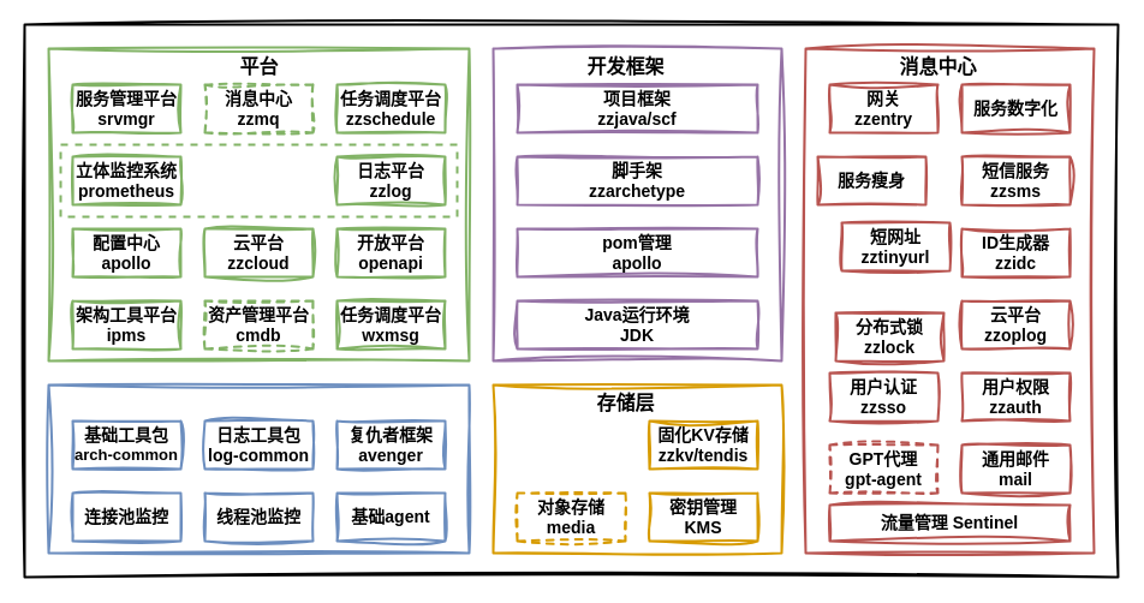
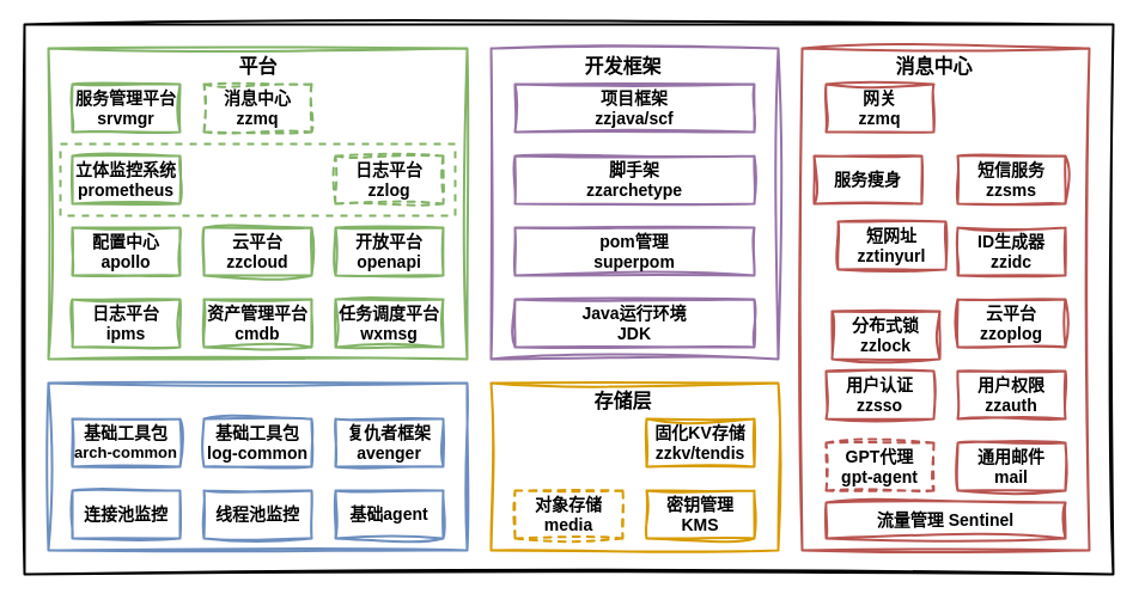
  <mxCell id="0" />
  <mxCell id="1" parent="0" />
  <mxCell id="2" value="" style="rounded=0;whiteSpace=wrap;html=1;fillColor=none;strokeWidth=2;sketch=1;curveFitting=1;jiggle=2;" vertex="1" parent="1"><mxGeometry x="20" y="20" width="910" height="460" as="geometry" /></mxCell>
  <mxCell id="3" value="" style="rounded=0;whiteSpace=wrap;html=1;fillColor=none;strokeWidth=2;strokeColor=#82b366;sketch=1;curveFitting=1;jiggle=2;" vertex="1" parent="1"><mxGeometry x="40" y="40" width="350" height="260" as="geometry" /></mxCell>
  <mxCell id="4" value="&lt;b&gt;&lt;font style=&quot;font-size: 16px;&quot;&gt;平台&lt;/font&gt;&lt;/b&gt;" style="text;html=1;align=center;verticalAlign=middle;resizable=0;points=[];autosize=1;strokeColor=none;fillColor=none;sketch=1;curveFitting=1;jiggle=2;" vertex="1" parent="1"><mxGeometry x="185" y="40" width="60" height="30" as="geometry" /></mxCell>
  <mxCell id="5" value="&lt;b&gt;&lt;font style=&quot;font-size: 14px;&quot;&gt;服务管理平台&lt;/font&gt;&lt;/b&gt;&lt;div&gt;&lt;b&gt;&lt;font style=&quot;font-size: 14px;&quot;&gt;srvmgr&lt;/font&gt;&lt;/b&gt;&lt;/div&gt;" style="rounded=0;whiteSpace=wrap;html=1;fillColor=none;strokeWidth=2;strokeColor=#82b366;sketch=1;curveFitting=1;jiggle=2;" vertex="1" parent="1"><mxGeometry x="60" y="70" width="90" height="40" as="geometry" /></mxCell>
  <mxCell id="6" value="&lt;span style=&quot;font-size: 14px;&quot;&gt;&lt;b&gt;消息中心&lt;/b&gt;&lt;/span&gt;&lt;br&gt;&lt;div&gt;&lt;span style=&quot;font-size: 14px;&quot;&gt;&lt;b&gt;zzmq&lt;/b&gt;&lt;/span&gt;&lt;/div&gt;" style="rounded=0;whiteSpace=wrap;html=1;fillColor=none;strokeWidth=2;strokeColor=#82b366;sketch=1;curveFitting=1;jiggle=2;dashed=1;" vertex="1" parent="1"><mxGeometry x="170" y="70" width="90" height="40" as="geometry" /></mxCell>
- <mxCell id="7" value="&lt;span style=&quot;font-size: 14px;&quot;&gt;&lt;b&gt;任务调度平台&lt;/b&gt;&lt;/span&gt;&lt;br&gt;&lt;div&gt;&lt;span style=&quot;font-size: 14px;&quot;&gt;&lt;b&gt;zzschedule&lt;/b&gt;&lt;/span&gt;&lt;/div&gt;" style="rounded=0;whiteSpace=wrap;html=1;fillColor=none;strokeWidth=2;strokeColor=#82b366;sketch=1;curveFitting=1;jiggle=2;" vertex="1" parent="1"><mxGeometry x="280" y="70" width="90" height="40" as="geometry" /></mxCell>
  <mxCell id="8" value="&lt;b&gt;&lt;font style=&quot;font-size: 14px;&quot;&gt;配置中心&lt;/font&gt;&lt;/b&gt;&lt;div&gt;&lt;b&gt;&lt;font style=&quot;font-size: 14px;&quot;&gt;apollo&lt;/font&gt;&lt;/b&gt;&lt;/div&gt;" style="rounded=0;whiteSpace=wrap;html=1;fillColor=none;strokeWidth=2;strokeColor=#82b366;sketch=1;curveFitting=1;jiggle=2;" vertex="1" parent="1"><mxGeometry x="60" y="190" width="90" height="40" as="geometry" /></mxCell>
  <mxCell id="9" value="&lt;span style=&quot;font-size: 14px;&quot;&gt;&lt;b&gt;云平台&lt;/b&gt;&lt;/span&gt;&lt;br&gt;&lt;div&gt;&lt;span style=&quot;font-size: 14px;&quot;&gt;&lt;b&gt;zzcloud&lt;/b&gt;&lt;/span&gt;&lt;/div&gt;" style="rounded=0;whiteSpace=wrap;html=1;fillColor=none;strokeWidth=2;strokeColor=#82b366;sketch=1;curveFitting=1;jiggle=2;" vertex="1" parent="1"><mxGeometry x="170" y="190" width="90" height="40" as="geometry" /></mxCell>
  <mxCell id="10" value="&lt;span style=&quot;font-size: 14px;&quot;&gt;&lt;b&gt;开放平台&lt;/b&gt;&lt;/span&gt;&lt;br&gt;&lt;div&gt;&lt;span style=&quot;font-size: 14px;&quot;&gt;&lt;b&gt;openapi&lt;/b&gt;&lt;/span&gt;&lt;/div&gt;" style="rounded=0;whiteSpace=wrap;html=1;fillColor=none;strokeWidth=2;strokeColor=#82b366;sketch=1;curveFitting=1;jiggle=2;" vertex="1" parent="1"><mxGeometry x="280" y="190" width="90" height="40" as="geometry" /></mxCell>
- <mxCell id="11" value="&lt;span style=&quot;font-size: 14px;&quot;&gt;&lt;b&gt;架构工具平台&lt;/b&gt;&lt;/span&gt;&lt;br&gt;&lt;div&gt;&lt;span style=&quot;font-size: 14px;&quot;&gt;&lt;b&gt;ipms&lt;/b&gt;&lt;/span&gt;&lt;/div&gt;" style="rounded=0;whiteSpace=wrap;html=1;fillColor=none;strokeWidth=2;strokeColor=#82b366;sketch=1;curveFitting=1;jiggle=2;" vertex="1" parent="1"><mxGeometry x="60" y="250" width="90" height="40" as="geometry" /></mxCell>
- <mxCell id="12" value="&lt;span style=&quot;font-size: 14px;&quot;&gt;&lt;b&gt;资产管理平台&lt;/b&gt;&lt;/span&gt;&lt;br&gt;&lt;div&gt;&lt;span style=&quot;font-size: 14px;&quot;&gt;&lt;b&gt;cmdb&lt;/b&gt;&lt;/span&gt;&lt;/div&gt;" style="rounded=0;whiteSpace=wrap;html=1;fillColor=none;strokeWidth=2;strokeColor=#82b366;sketch=1;curveFitting=1;jiggle=2;dashed=1;" vertex="1" parent="1"><mxGeometry x="170" y="250" width="90" height="40" as="geometry" /></mxCell>
+ <mxCell id="11" value="&lt;span style=&quot;font-size: 14px;&quot;&gt;&lt;b&gt;日志平台&lt;/b&gt;&lt;/span&gt;&lt;br&gt;&lt;div&gt;&lt;span style=&quot;font-size: 14px;&quot;&gt;&lt;b&gt;ipms&lt;/b&gt;&lt;/span&gt;&lt;/div&gt;" style="rounded=0;whiteSpace=wrap;html=1;fillColor=none;strokeWidth=2;strokeColor=#82b366;sketch=1;curveFitting=1;jiggle=2;" vertex="1" parent="1"><mxGeometry x="60" y="250" width="90" height="40" as="geometry" /></mxCell>
+ <mxCell id="12" value="&lt;span style=&quot;font-size: 14px;&quot;&gt;&lt;b&gt;资产管理平台&lt;/b&gt;&lt;/span&gt;&lt;br&gt;&lt;div&gt;&lt;span style=&quot;font-size: 14px;&quot;&gt;&lt;b&gt;cmdb&lt;/b&gt;&lt;/span&gt;&lt;/div&gt;" style="rounded=0;whiteSpace=wrap;html=1;fillColor=none;strokeWidth=2;strokeColor=#82b366;sketch=1;curveFitting=1;jiggle=2;" vertex="1" parent="1"><mxGeometry x="170" y="250" width="90" height="40" as="geometry" /></mxCell>
  <mxCell id="13" value="&lt;span style=&quot;font-size: 14px;&quot;&gt;&lt;b&gt;任务调度平台&lt;/b&gt;&lt;/span&gt;&lt;br&gt;&lt;div&gt;&lt;span style=&quot;font-size: 14px;&quot;&gt;&lt;b&gt;wxmsg&lt;/b&gt;&lt;/span&gt;&lt;/div&gt;" style="rounded=0;whiteSpace=wrap;html=1;fillColor=none;strokeWidth=2;strokeColor=#82b366;sketch=1;curveFitting=1;jiggle=2;" vertex="1" parent="1"><mxGeometry x="280" y="250" width="90" height="40" as="geometry" /></mxCell>
  <mxCell id="14" value="&lt;b&gt;&lt;font style=&quot;font-size: 14px;&quot;&gt;立体监控系统&lt;/font&gt;&lt;/b&gt;&lt;div&gt;&lt;span style=&quot;font-size: 14px;&quot;&gt;&lt;b&gt;prometheus&lt;/b&gt;&lt;/span&gt;&lt;/div&gt;" style="rounded=0;whiteSpace=wrap;html=1;fillColor=none;strokeWidth=2;strokeColor=#82b366;sketch=1;curveFitting=1;jiggle=2;" vertex="1" parent="1"><mxGeometry x="60" y="130" width="90" height="40" as="geometry" /></mxCell>
- <mxCell id="15" value="&lt;span style=&quot;font-size: 14px;&quot;&gt;&lt;b&gt;日志平台&lt;/b&gt;&lt;/span&gt;&lt;br&gt;&lt;div&gt;&lt;span style=&quot;font-size: 14px;&quot;&gt;&lt;b&gt;zzlog&lt;/b&gt;&lt;/span&gt;&lt;/div&gt;" style="rounded=0;whiteSpace=wrap;html=1;fillColor=none;strokeWidth=2;strokeColor=#82b366;sketch=1;curveFitting=1;jiggle=2;" vertex="1" parent="1"><mxGeometry x="280" y="130" width="90" height="40" as="geometry" /></mxCell>
+ <mxCell id="15" value="&lt;span style=&quot;font-size: 14px;&quot;&gt;&lt;b&gt;日志平台&lt;/b&gt;&lt;/span&gt;&lt;br&gt;&lt;div&gt;&lt;span style=&quot;font-size: 14px;&quot;&gt;&lt;b&gt;zzlog&lt;/b&gt;&lt;/span&gt;&lt;/div&gt;" style="rounded=0;whiteSpace=wrap;html=1;fillColor=none;strokeWidth=2;strokeColor=#82b366;sketch=1;curveFitting=1;jiggle=2;dashed=1;" vertex="1" parent="1"><mxGeometry x="280" y="130" width="90" height="40" as="geometry" /></mxCell>
  <mxCell id="16" value="" style="rounded=0;whiteSpace=wrap;html=1;strokeWidth=2;sketch=1;curveFitting=1;jiggle=2;fillColor=none;strokeColor=#6c8ebf;" vertex="1" parent="1"><mxGeometry x="40" y="320" width="350" height="140" as="geometry" /></mxCell>
  <mxCell id="17" value="&lt;span style=&quot;font-size: 14px;&quot;&gt;&lt;b&gt;基础工具包&lt;/b&gt;&lt;/span&gt;&lt;div&gt;&lt;b style=&quot;&quot;&gt;&lt;font style=&quot;font-size: 13px;&quot;&gt;arch-common&lt;/font&gt;&lt;/b&gt;&lt;/div&gt;" style="rounded=0;whiteSpace=wrap;html=1;fillColor=none;strokeWidth=2;strokeColor=#6c8ebf;sketch=1;curveFitting=1;jiggle=2;" vertex="1" parent="1"><mxGeometry x="60" y="350" width="90" height="40" as="geometry" /></mxCell>
- <mxCell id="18" value="&lt;span style=&quot;font-size: 14px;&quot;&gt;&lt;b&gt;日志工具包&lt;/b&gt;&lt;/span&gt;&lt;br&gt;&lt;div&gt;&lt;span style=&quot;font-size: 14px;&quot;&gt;&lt;b&gt;log-common&lt;/b&gt;&lt;/span&gt;&lt;/div&gt;" style="rounded=0;whiteSpace=wrap;html=1;fillColor=none;strokeWidth=2;strokeColor=#6c8ebf;sketch=1;curveFitting=1;jiggle=2;" vertex="1" parent="1"><mxGeometry x="170" y="350" width="90" height="40" as="geometry" /></mxCell>
+ <mxCell id="18" value="&lt;span style=&quot;font-size: 14px;&quot;&gt;&lt;b&gt;基础工具包&lt;/b&gt;&lt;/span&gt;&lt;br&gt;&lt;div&gt;&lt;span style=&quot;font-size: 14px;&quot;&gt;&lt;b&gt;log-common&lt;/b&gt;&lt;/span&gt;&lt;/div&gt;" style="rounded=0;whiteSpace=wrap;html=1;fillColor=none;strokeWidth=2;strokeColor=#6c8ebf;sketch=1;curveFitting=1;jiggle=2;" vertex="1" parent="1"><mxGeometry x="170" y="350" width="90" height="40" as="geometry" /></mxCell>
  <mxCell id="19" value="&lt;span style=&quot;font-size: 14px;&quot;&gt;&lt;b&gt;复仇者框架&lt;/b&gt;&lt;/span&gt;&lt;br&gt;&lt;div&gt;&lt;span style=&quot;font-size: 14px;&quot;&gt;&lt;b&gt;avenger&lt;/b&gt;&lt;/span&gt;&lt;/div&gt;" style="rounded=0;whiteSpace=wrap;html=1;fillColor=none;strokeWidth=2;strokeColor=#6c8ebf;sketch=1;curveFitting=1;jiggle=2;" vertex="1" parent="1"><mxGeometry x="280" y="350" width="90" height="40" as="geometry" /></mxCell>
  <mxCell id="20" value="&lt;b&gt;&lt;font style=&quot;font-size: 14px;&quot;&gt;连接池监控&lt;/font&gt;&lt;/b&gt;" style="rounded=0;whiteSpace=wrap;html=1;fillColor=none;strokeWidth=2;strokeColor=#6c8ebf;sketch=1;curveFitting=1;jiggle=2;" vertex="1" parent="1"><mxGeometry x="60" y="410" width="90" height="40" as="geometry" /></mxCell>
  <mxCell id="21" value="&lt;span style=&quot;font-size: 14px;&quot;&gt;&lt;b&gt;线程池监控&lt;/b&gt;&lt;/span&gt;" style="rounded=0;whiteSpace=wrap;html=1;fillColor=none;strokeWidth=2;strokeColor=#6c8ebf;sketch=1;curveFitting=1;jiggle=2;" vertex="1" parent="1"><mxGeometry x="170" y="410" width="90" height="40" as="geometry" /></mxCell>
  <mxCell id="22" value="&lt;span style=&quot;font-size: 14px;&quot;&gt;&lt;b&gt;基础agent&lt;/b&gt;&lt;/span&gt;" style="rounded=0;whiteSpace=wrap;html=1;fillColor=none;strokeWidth=2;strokeColor=#6c8ebf;sketch=1;curveFitting=1;jiggle=2;" vertex="1" parent="1"><mxGeometry x="280" y="410" width="90" height="40" as="geometry" /></mxCell>
  <mxCell id="23" value="" style="rounded=0;whiteSpace=wrap;html=1;fillColor=none;strokeWidth=2;strokeColor=#9673a6;sketch=1;curveFitting=1;jiggle=2;" vertex="1" parent="1"><mxGeometry x="410" y="40" width="240" height="260" as="geometry" /></mxCell>
  <mxCell id="24" value="&lt;b&gt;&lt;font style=&quot;font-size: 16px;&quot;&gt;开发框架&lt;/font&gt;&lt;/b&gt;" style="text;html=1;align=center;verticalAlign=middle;resizable=0;points=[];autosize=1;strokeColor=none;fillColor=none;sketch=1;curveFitting=1;jiggle=2;" vertex="1" parent="1"><mxGeometry x="475" y="40" width="90" height="30" as="geometry" /></mxCell>
  <mxCell id="25" value="&lt;div&gt;&lt;b&gt;&lt;font style=&quot;font-size: 14px;&quot;&gt;项目框架&lt;/font&gt;&lt;/b&gt;&lt;/div&gt;&lt;b&gt;&lt;font style=&quot;font-size: 14px;&quot;&gt;zzjava/scf&lt;/font&gt;&lt;/b&gt;" style="rounded=0;whiteSpace=wrap;html=1;fillColor=none;strokeWidth=2;strokeColor=#9673a6;sketch=1;curveFitting=1;jiggle=2;" vertex="1" parent="1"><mxGeometry x="430" y="70" width="200" height="40" as="geometry" /></mxCell>
- <mxCell id="26" value="&lt;b&gt;&lt;font style=&quot;font-size: 14px;&quot;&gt;pom管理&lt;/font&gt;&lt;/b&gt;&lt;div&gt;&lt;span style=&quot;font-size: 14px;&quot;&gt;&lt;b&gt;apollo&lt;/b&gt;&lt;/span&gt;&lt;/div&gt;" style="rounded=0;whiteSpace=wrap;html=1;fillColor=none;strokeWidth=2;strokeColor=#9673a6;sketch=1;curveFitting=1;jiggle=2;" vertex="1" parent="1"><mxGeometry x="430" y="190" width="200" height="40" as="geometry" /></mxCell>
+ <mxCell id="26" value="&lt;b&gt;&lt;font style=&quot;font-size: 14px;&quot;&gt;pom管理&lt;/font&gt;&lt;/b&gt;&lt;div&gt;&lt;span style=&quot;font-size: 14px;&quot;&gt;&lt;b&gt;superpom&lt;/b&gt;&lt;/span&gt;&lt;/div&gt;" style="rounded=0;whiteSpace=wrap;html=1;fillColor=none;strokeWidth=2;strokeColor=#9673a6;sketch=1;curveFitting=1;jiggle=2;" vertex="1" parent="1"><mxGeometry x="430" y="190" width="200" height="40" as="geometry" /></mxCell>
  <mxCell id="27" value="&lt;span style=&quot;font-size: 14px;&quot;&gt;&lt;b&gt;Java运行环境&lt;/b&gt;&lt;/span&gt;&lt;br&gt;&lt;div&gt;&lt;span style=&quot;font-size: 14px;&quot;&gt;&lt;b&gt;JDK&lt;/b&gt;&lt;/span&gt;&lt;/div&gt;" style="rounded=0;whiteSpace=wrap;html=1;fillColor=none;strokeWidth=2;strokeColor=#9673a6;sketch=1;curveFitting=1;jiggle=2;" vertex="1" parent="1"><mxGeometry x="430" y="250" width="200" height="40" as="geometry" /></mxCell>
  <mxCell id="28" value="&lt;b&gt;&lt;font style=&quot;font-size: 14px;&quot;&gt;脚手架&lt;/font&gt;&lt;/b&gt;&lt;div&gt;&lt;span style=&quot;font-size: 14px;&quot;&gt;&lt;b&gt;zzarchetype&lt;/b&gt;&lt;/span&gt;&lt;/div&gt;" style="rounded=0;whiteSpace=wrap;html=1;fillColor=none;strokeWidth=2;strokeColor=#9673a6;sketch=1;curveFitting=1;jiggle=2;" vertex="1" parent="1"><mxGeometry x="430" y="130" width="200" height="40" as="geometry" /></mxCell>
  <mxCell id="29" value="" style="rounded=0;whiteSpace=wrap;html=1;fillColor=none;strokeWidth=2;strokeColor=#d79b00;sketch=1;curveFitting=1;jiggle=2;" vertex="1" parent="1"><mxGeometry x="410" y="320" width="240" height="140" as="geometry" /></mxCell>
  <mxCell id="30" value="&lt;span style=&quot;font-size: 16px;&quot;&gt;&lt;b&gt;存储层&lt;/b&gt;&lt;/span&gt;" style="text;html=1;align=center;verticalAlign=middle;resizable=0;points=[];autosize=1;strokeColor=none;fillColor=none;sketch=1;curveFitting=1;jiggle=2;" vertex="1" parent="1"><mxGeometry x="485" y="320" width="70" height="30" as="geometry" /></mxCell>
  <mxCell id="31" value="&lt;span style=&quot;font-size: 14px;&quot;&gt;&lt;b&gt;固化KV存储&lt;/b&gt;&lt;/span&gt;&lt;br&gt;&lt;div&gt;&lt;span style=&quot;font-size: 14px;&quot;&gt;&lt;b&gt;zzkv/tendis&lt;/b&gt;&lt;/span&gt;&lt;/div&gt;" style="rounded=0;whiteSpace=wrap;html=1;fillColor=none;strokeWidth=2;strokeColor=#d79b00;sketch=1;curveFitting=1;jiggle=2;" vertex="1" parent="1"><mxGeometry x="540" y="350" width="90" height="40" as="geometry" /></mxCell>
  <mxCell id="32" value="&lt;span style=&quot;font-size: 14px;&quot;&gt;&lt;b&gt;对象存储&lt;/b&gt;&lt;/span&gt;&lt;br&gt;&lt;div&gt;&lt;span style=&quot;font-size: 14px;&quot;&gt;&lt;b&gt;media&lt;/b&gt;&lt;/span&gt;&lt;/div&gt;" style="rounded=0;whiteSpace=wrap;html=1;fillColor=none;strokeWidth=2;strokeColor=#d79b00;sketch=1;curveFitting=1;jiggle=2;dashed=1;" vertex="1" parent="1"><mxGeometry x="430" y="410" width="90" height="40" as="geometry" /></mxCell>
  <mxCell id="33" value="&lt;span style=&quot;font-size: 14px;&quot;&gt;&lt;b&gt;密钥管理&lt;/b&gt;&lt;/span&gt;&lt;br&gt;&lt;div&gt;&lt;span style=&quot;font-size: 14px;&quot;&gt;&lt;b&gt;KMS&lt;/b&gt;&lt;/span&gt;&lt;/div&gt;" style="rounded=0;whiteSpace=wrap;html=1;fillColor=none;strokeWidth=2;strokeColor=#d79b00;sketch=1;curveFitting=1;jiggle=2;" vertex="1" parent="1"><mxGeometry x="540" y="410" width="90" height="40" as="geometry" /></mxCell>
  <mxCell id="34" value="" style="rounded=0;whiteSpace=wrap;html=1;fillColor=none;strokeWidth=2;strokeColor=#b85450;sketch=1;curveFitting=1;jiggle=2;" vertex="1" parent="1"><mxGeometry x="670" y="40" width="240" height="420" as="geometry" /></mxCell>
  <mxCell id="35" value="&lt;span style=&quot;font-size: 16px;&quot;&gt;&lt;b&gt;消息中心&lt;/b&gt;&lt;/span&gt;" style="text;html=1;align=center;verticalAlign=middle;resizable=0;points=[];autosize=1;strokeColor=none;fillColor=none;sketch=1;curveFitting=1;jiggle=2;" vertex="1" parent="1"><mxGeometry x="735" y="40" width="90" height="30" as="geometry" /></mxCell>
- <mxCell id="36" value="&lt;b&gt;&lt;font style=&quot;font-size: 14px;&quot;&gt;网关&lt;/font&gt;&lt;/b&gt;&lt;div&gt;&lt;b&gt;&lt;font style=&quot;font-size: 14px;&quot;&gt;zzentry&lt;/font&gt;&lt;/b&gt;&lt;/div&gt;" style="rounded=0;whiteSpace=wrap;html=1;fillColor=none;strokeWidth=2;strokeColor=#b85450;sketch=1;curveFitting=1;jiggle=2;" vertex="1" parent="1"><mxGeometry x="690" y="70" width="90" height="40" as="geometry" /></mxCell>
- <mxCell id="37" value="&lt;span style=&quot;font-size: 14px;&quot;&gt;&lt;b&gt;服务数字化&lt;/b&gt;&lt;/span&gt;" style="rounded=0;whiteSpace=wrap;html=1;fillColor=none;strokeWidth=2;strokeColor=#b85450;sketch=1;curveFitting=1;jiggle=2;" vertex="1" parent="1"><mxGeometry x="800" y="70" width="90" height="40" as="geometry" /></mxCell>
+ <mxCell id="36" value="&lt;b&gt;&lt;font style=&quot;font-size: 14px;&quot;&gt;网关&lt;/font&gt;&lt;/b&gt;&lt;div&gt;&lt;b&gt;&lt;font style=&quot;font-size: 14px;&quot;&gt;zzmq&lt;/font&gt;&lt;/b&gt;&lt;/div&gt;" style="rounded=0;whiteSpace=wrap;html=1;fillColor=none;strokeWidth=2;strokeColor=#b85450;sketch=1;curveFitting=1;jiggle=2;" vertex="1" parent="1"><mxGeometry x="690" y="70" width="90" height="40" as="geometry" /></mxCell>
  <mxCell id="38" value="&lt;span style=&quot;font-size: 14px;&quot;&gt;&lt;b&gt;短信服务&lt;/b&gt;&lt;/span&gt;&lt;br&gt;&lt;div&gt;&lt;span style=&quot;font-size: 14px;&quot;&gt;&lt;b&gt;zzsms&lt;/b&gt;&lt;/span&gt;&lt;/div&gt;" style="rounded=0;whiteSpace=wrap;html=1;fillColor=none;strokeWidth=2;strokeColor=#b85450;sketch=1;curveFitting=1;jiggle=2;" vertex="1" parent="1"><mxGeometry x="800" y="130" width="90" height="40" as="geometry" /></mxCell>
  <mxCell id="39" value="&lt;b&gt;&lt;font style=&quot;font-size: 14px;&quot;&gt;用户认证&lt;/font&gt;&lt;/b&gt;&lt;div&gt;&lt;b&gt;&lt;font style=&quot;font-size: 14px;&quot;&gt;zzsso&lt;/font&gt;&lt;/b&gt;&lt;/div&gt;" style="rounded=0;whiteSpace=wrap;html=1;fillColor=none;strokeWidth=2;strokeColor=#b85450;sketch=1;curveFitting=1;jiggle=2;" vertex="1" parent="1"><mxGeometry x="690" y="310" width="90" height="40" as="geometry" /></mxCell>
  <mxCell id="40" value="&lt;span style=&quot;font-size: 14px;&quot;&gt;&lt;b&gt;用户权限&lt;/b&gt;&lt;/span&gt;&lt;br&gt;&lt;div&gt;&lt;span style=&quot;font-size: 14px;&quot;&gt;&lt;b&gt;zzauth&lt;/b&gt;&lt;/span&gt;&lt;/div&gt;" style="rounded=0;whiteSpace=wrap;html=1;fillColor=none;strokeWidth=2;strokeColor=#b85450;sketch=1;curveFitting=1;jiggle=2;" vertex="1" parent="1"><mxGeometry x="800" y="310" width="90" height="40" as="geometry" /></mxCell>
  <mxCell id="41" value="&lt;span style=&quot;font-size: 14px;&quot;&gt;&lt;b&gt;云平台&lt;/b&gt;&lt;/span&gt;&lt;br&gt;&lt;div&gt;&lt;span style=&quot;font-size: 14px;&quot;&gt;&lt;b&gt;zzoplog&lt;/b&gt;&lt;/span&gt;&lt;/div&gt;" style="rounded=0;whiteSpace=wrap;html=1;fillColor=none;strokeWidth=2;strokeColor=#b85450;sketch=1;curveFitting=1;jiggle=2;" vertex="1" parent="1"><mxGeometry x="800" y="250" width="90" height="40" as="geometry" /></mxCell>
  <mxCell id="42" value="&lt;span style=&quot;font-size: 14px;&quot;&gt;&lt;b&gt;服务瘦身&lt;/b&gt;&lt;/span&gt;" style="rounded=0;whiteSpace=wrap;html=1;fillColor=none;strokeWidth=2;strokeColor=#b85450;sketch=1;curveFitting=1;jiggle=2;" vertex="1" parent="1"><mxGeometry x="680" y="130" width="90" height="40" as="geometry" /></mxCell>
  <mxCell id="43" value="&lt;span style=&quot;font-size: 14px;&quot;&gt;&lt;b&gt;GPT代理&lt;/b&gt;&lt;/span&gt;&lt;br&gt;&lt;div&gt;&lt;span style=&quot;font-size: 14px;&quot;&gt;&lt;b&gt;gpt-agent&lt;/b&gt;&lt;/span&gt;&lt;/div&gt;" style="rounded=0;whiteSpace=wrap;html=1;fillColor=none;strokeWidth=2;strokeColor=#b85450;sketch=1;curveFitting=1;jiggle=2;dashed=1;" vertex="1" parent="1"><mxGeometry x="690" y="370" width="90" height="40" as="geometry" /></mxCell>
  <mxCell id="44" value="&lt;span style=&quot;font-size: 14px;&quot;&gt;&lt;b&gt;通用邮件&lt;/b&gt;&lt;/span&gt;&lt;br&gt;&lt;div&gt;&lt;span style=&quot;font-size: 14px;&quot;&gt;&lt;b&gt;mail&lt;/b&gt;&lt;/span&gt;&lt;/div&gt;" style="rounded=0;whiteSpace=wrap;html=1;fillColor=none;strokeWidth=2;strokeColor=#b85450;sketch=1;curveFitting=1;jiggle=2;" vertex="1" parent="1"><mxGeometry x="800" y="370" width="90" height="40" as="geometry" /></mxCell>
  <mxCell id="45" value="&lt;span style=&quot;font-size: 14px;&quot;&gt;&lt;b&gt;ID生成器&lt;/b&gt;&lt;/span&gt;&lt;br&gt;&lt;div&gt;&lt;span style=&quot;font-size: 14px;&quot;&gt;&lt;b&gt;zzidc&lt;/b&gt;&lt;/span&gt;&lt;/div&gt;" style="rounded=0;whiteSpace=wrap;html=1;fillColor=none;strokeWidth=2;strokeColor=#b85450;sketch=1;curveFitting=1;jiggle=2;" vertex="1" parent="1"><mxGeometry x="800" y="190" width="90" height="40" as="geometry" /></mxCell>
  <mxCell id="46" value="&lt;span style=&quot;font-size: 14px;&quot;&gt;&lt;b&gt;分布式锁&lt;/b&gt;&lt;/span&gt;&lt;br&gt;&lt;div&gt;&lt;span style=&quot;font-size: 14px;&quot;&gt;&lt;b&gt;zzlock&lt;/b&gt;&lt;/span&gt;&lt;/div&gt;" style="rounded=0;whiteSpace=wrap;html=1;fillColor=none;strokeWidth=2;strokeColor=#b85450;sketch=1;curveFitting=1;jiggle=2;" vertex="1" parent="1"><mxGeometry x="695" y="260" width="90" height="40" as="geometry" /></mxCell>
  <mxCell id="47" value="&lt;span style=&quot;font-size: 14px;&quot;&gt;&lt;b&gt;短网址&lt;/b&gt;&lt;/span&gt;&lt;br&gt;&lt;div&gt;&lt;span style=&quot;font-size: 14px;&quot;&gt;&lt;b&gt;zztinyurl&lt;/b&gt;&lt;/span&gt;&lt;/div&gt;" style="rounded=0;whiteSpace=wrap;html=1;fillColor=none;strokeWidth=2;strokeColor=#b85450;sketch=1;curveFitting=1;jiggle=2;" vertex="1" parent="1"><mxGeometry x="700" y="185" width="90" height="40" as="geometry" /></mxCell>
  <mxCell id="48" value="&lt;span style=&quot;font-size: 14px;&quot;&gt;&lt;b&gt;流量管理 Sentinel&lt;/b&gt;&lt;/span&gt;" style="rounded=0;whiteSpace=wrap;html=1;fillColor=none;strokeWidth=2;strokeColor=#b85450;sketch=1;curveFitting=1;jiggle=2;" vertex="1" parent="1"><mxGeometry x="690" y="420" width="200" height="30" as="geometry" /></mxCell>
  <mxCell id="49" value="" style="rounded=0;whiteSpace=wrap;html=1;fillColor=none;strokeWidth=2;dashed=1;strokeColor=#82b366;" vertex="1" parent="1"><mxGeometry x="50" y="120" width="330" height="60" as="geometry" /></mxCell>
